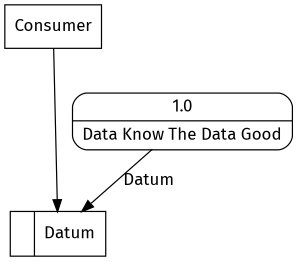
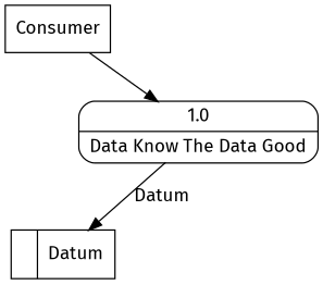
  digraph {
    fontname="Fira Sans"
    node [fontname="Fira Sans"]
    edge [fontname="Fira Sans"]
    n1 [label="<f0>  |<f1> Datum " shape=record]
    n2 [label=Consumer shape=box]
    n3 [label="{<f0> 1.0|<f1> Data Know The Data Good }" shape=Mrecord]
-   n2 -> n1
+   n2 -> n3
    n3 -> n1 [label=Datum]
  }
